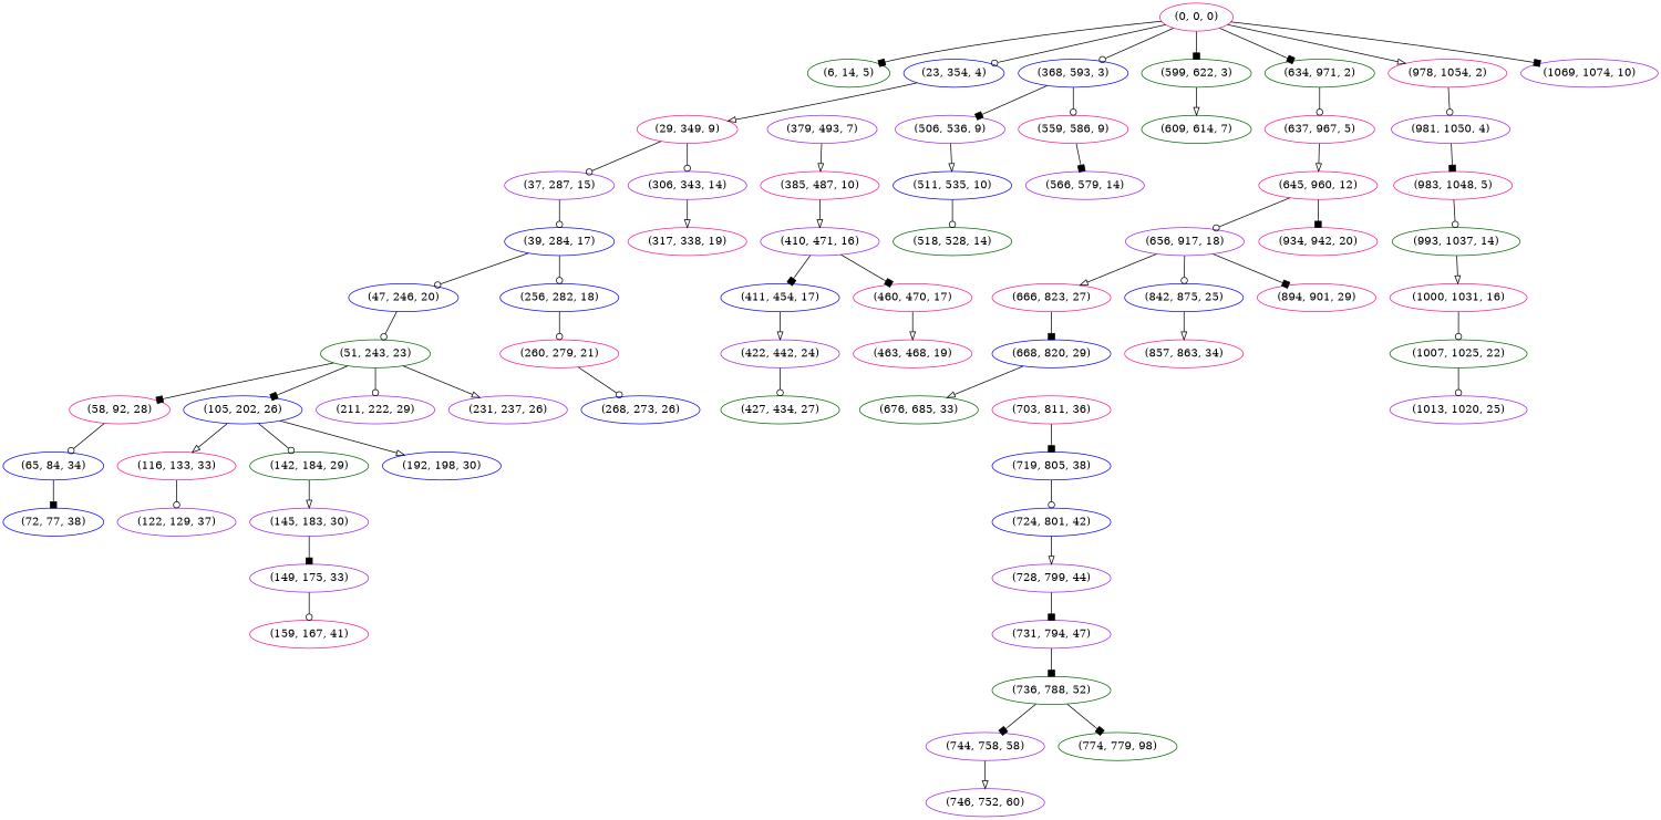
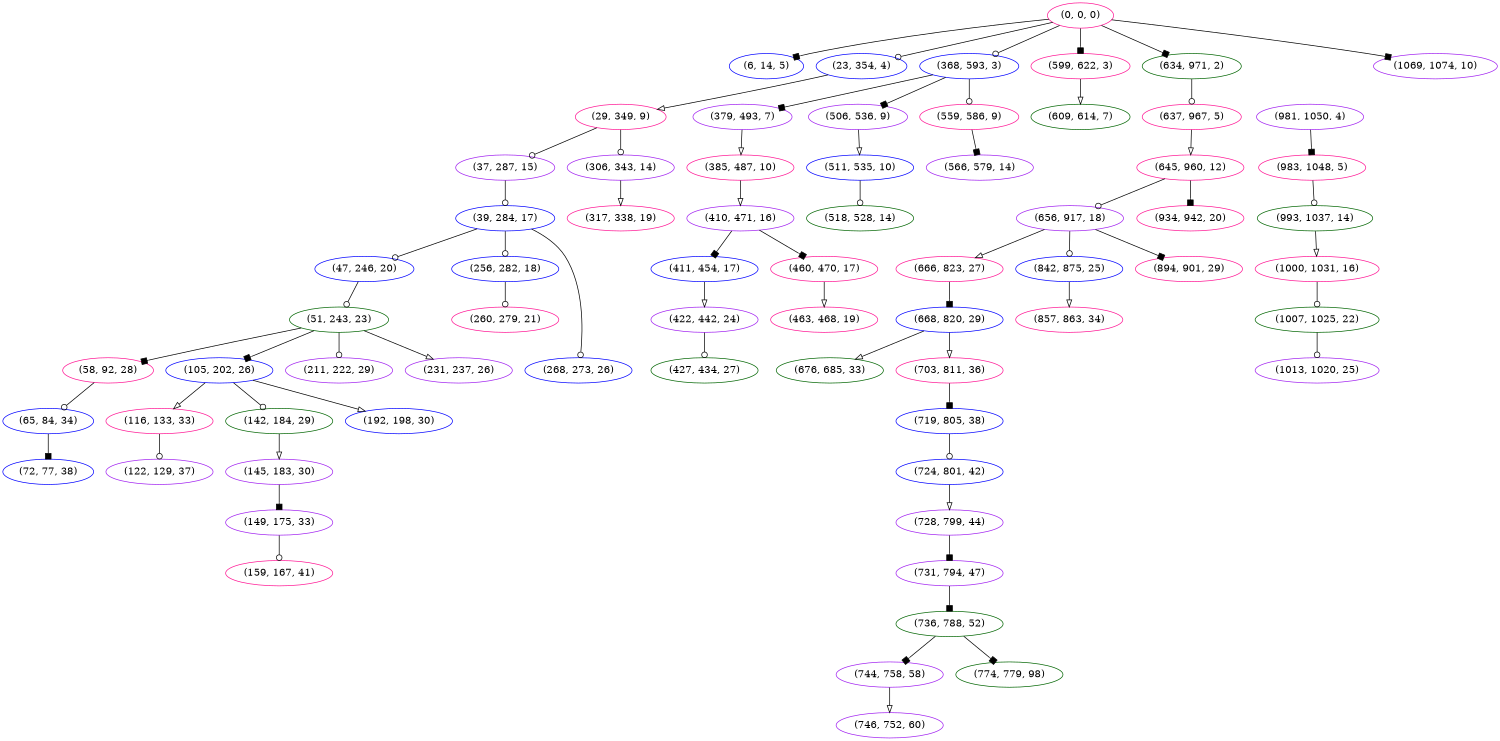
  digraph {
    node [color=deeppink]
    edge [arrowhead=odot]
-   "(6, 14, 5)" [color=darkgreen]
+   "(6, 14, 5)" [color=blue]
    "(0, 0, 0)"
    "(23, 354, 4)" [color=blue]
    "(368, 593, 3)" [color=blue]
-   "(599, 622, 3)" [color=darkgreen]
+   "(599, 622, 3)"
    "(634, 971, 2)" [color=darkgreen]
-   "(978, 1054, 2)"
    "(1069, 1074, 10)" [color=purple]
    "(29, 349, 9)"
    "(379, 493, 7)" [color=purple]
    "(506, 536, 9)" [color=purple]
    "(559, 586, 9)"
    "(609, 614, 7)" [color=darkgreen]
    "(637, 967, 5)"
    "(981, 1050, 4)" [color=purple]
    "(37, 287, 15)" [color=purple]
    "(306, 343, 14)" [color=purple]
    "(39, 284, 17)" [color=blue]
    "(317, 338, 19)"
    "(47, 246, 20)" [color=blue]
    "(256, 282, 18)" [color=blue]
    "(51, 243, 23)" [color=darkgreen]
    "(260, 279, 21)"
    "(58, 92, 28)"
    "(105, 202, 26)" [color=blue]
    "(211, 222, 29)" [color=purple]
    "(231, 237, 26)" [color=purple]
    "(65, 84, 34)" [color=blue]
    "(116, 133, 33)"
    "(142, 184, 29)" [color=darkgreen]
    "(192, 198, 30)" [color=blue]
    "(72, 77, 38)" [color=blue]
    "(122, 129, 37)" [color=purple]
    "(145, 183, 30)" [color=purple]
    "(149, 175, 33)" [color=purple]
    "(159, 167, 41)"
    "(268, 273, 26)" [color=blue]
    "(385, 487, 10)"
    "(511, 535, 10)" [color=blue]
    "(566, 579, 14)" [color=purple]
    "(410, 471, 16)" [color=purple]
    "(411, 454, 17)" [color=blue]
    "(460, 470, 17)"
    "(422, 442, 24)" [color=purple]
    "(463, 468, 19)"
    "(427, 434, 27)" [color=darkgreen]
    "(518, 528, 14)" [color=darkgreen]
    "(645, 960, 12)"
    "(656, 917, 18)" [color=purple]
    "(934, 942, 20)"
    "(666, 823, 27)"
    "(842, 875, 25)" [color=blue]
    "(894, 901, 29)"
    "(668, 820, 29)" [color=blue]
    "(857, 863, 34)"
    "(676, 685, 33)" [color=darkgreen]
    "(703, 811, 36)"
    "(719, 805, 38)" [color=blue]
    "(724, 801, 42)" [color=blue]
    "(728, 799, 44)" [color=purple]
    "(731, 794, 47)" [color=purple]
    "(736, 788, 52)" [color=darkgreen]
    "(744, 758, 58)" [color=purple]
    n64 [color=darkgreen label="(774, 779, 98)"]
    "(746, 752, 60)" [color=purple]
    "(983, 1048, 5)"
    "(993, 1037, 14)" [color=darkgreen]
    "(1000, 1031, 16)"
    "(1007, 1025, 22)" [color=darkgreen]
    "(1013, 1020, 25)" [color=purple]
    "(0, 0, 0)" -> "(6, 14, 5)" [arrowhead=box]
    "(0, 0, 0)" -> "(23, 354, 4)"
    "(0, 0, 0)" -> "(368, 593, 3)"
    "(0, 0, 0)" -> "(599, 622, 3)" [arrowhead=box]
    "(0, 0, 0)" -> "(634, 971, 2)" [arrowhead=box]
-   "(0, 0, 0)" -> "(978, 1054, 2)" [arrowhead=onormal]
    "(0, 0, 0)" -> "(1069, 1074, 10)" [arrowhead=box]
    "(23, 354, 4)" -> "(29, 349, 9)" [arrowhead=onormal]
+   "(368, 593, 3)" -> "(379, 493, 7)" [arrowhead=box]
    "(368, 593, 3)" -> "(506, 536, 9)" [arrowhead=box]
    "(368, 593, 3)" -> "(559, 586, 9)"
    "(599, 622, 3)" -> "(609, 614, 7)" [arrowhead=onormal]
    "(634, 971, 2)" -> "(637, 967, 5)"
-   "(978, 1054, 2)" -> "(981, 1050, 4)"
    "(29, 349, 9)" -> "(37, 287, 15)"
    "(29, 349, 9)" -> "(306, 343, 14)"
    "(379, 493, 7)" -> "(385, 487, 10)" [arrowhead=onormal]
    "(506, 536, 9)" -> "(511, 535, 10)" [arrowhead=onormal]
    "(559, 586, 9)" -> "(566, 579, 14)" [arrowhead=box]
    "(637, 967, 5)" -> "(645, 960, 12)" [arrowhead=onormal]
    "(981, 1050, 4)" -> "(983, 1048, 5)" [arrowhead=box]
    "(37, 287, 15)" -> "(39, 284, 17)"
    "(306, 343, 14)" -> "(317, 338, 19)" [arrowhead=onormal]
    "(39, 284, 17)" -> "(47, 246, 20)"
    "(39, 284, 17)" -> "(256, 282, 18)"
    "(47, 246, 20)" -> "(51, 243, 23)"
    "(256, 282, 18)" -> "(260, 279, 21)"
    "(51, 243, 23)" -> "(58, 92, 28)" [arrowhead=box]
    "(51, 243, 23)" -> "(105, 202, 26)" [arrowhead=box]
    "(51, 243, 23)" -> "(211, 222, 29)"
    "(51, 243, 23)" -> "(231, 237, 26)" [arrowhead=onormal]
-   "(260, 279, 21)" -> "(268, 273, 26)"
+   "(39, 284, 17)" -> "(268, 273, 26)"
    "(58, 92, 28)" -> "(65, 84, 34)"
    "(105, 202, 26)" -> "(116, 133, 33)" [arrowhead=onormal]
    "(105, 202, 26)" -> "(142, 184, 29)"
    "(105, 202, 26)" -> "(192, 198, 30)" [arrowhead=onormal]
    "(65, 84, 34)" -> "(72, 77, 38)" [arrowhead=box]
    "(116, 133, 33)" -> "(122, 129, 37)"
    "(142, 184, 29)" -> "(145, 183, 30)" [arrowhead=onormal]
    "(145, 183, 30)" -> "(149, 175, 33)" [arrowhead=box]
    "(149, 175, 33)" -> "(159, 167, 41)"
    "(385, 487, 10)" -> "(410, 471, 16)" [arrowhead=onormal]
    "(511, 535, 10)" -> "(518, 528, 14)"
    "(410, 471, 16)" -> "(411, 454, 17)" [arrowhead=box]
    "(410, 471, 16)" -> "(460, 470, 17)" [arrowhead=box]
    "(411, 454, 17)" -> "(422, 442, 24)" [arrowhead=onormal]
    "(460, 470, 17)" -> "(463, 468, 19)" [arrowhead=onormal]
    "(422, 442, 24)" -> "(427, 434, 27)"
    "(645, 960, 12)" -> "(656, 917, 18)"
    "(645, 960, 12)" -> "(934, 942, 20)" [arrowhead=box]
    "(656, 917, 18)" -> "(666, 823, 27)" [arrowhead=onormal]
    "(656, 917, 18)" -> "(842, 875, 25)"
    "(656, 917, 18)" -> "(894, 901, 29)" [arrowhead=box]
    "(666, 823, 27)" -> "(668, 820, 29)" [arrowhead=box]
    "(842, 875, 25)" -> "(857, 863, 34)" [arrowhead=onormal]
    "(668, 820, 29)" -> "(676, 685, 33)" [arrowhead=onormal]
+   "(668, 820, 29)" -> "(703, 811, 36)" [arrowhead=onormal]
    "(703, 811, 36)" -> "(719, 805, 38)" [arrowhead=box]
    "(719, 805, 38)" -> "(724, 801, 42)"
    "(724, 801, 42)" -> "(728, 799, 44)" [arrowhead=onormal]
    "(728, 799, 44)" -> "(731, 794, 47)" [arrowhead=box]
    "(731, 794, 47)" -> "(736, 788, 52)" [arrowhead=box]
    "(736, 788, 52)" -> "(744, 758, 58)" [arrowhead=box]
    "(736, 788, 52)" -> n64 [arrowhead=box]
    "(744, 758, 58)" -> "(746, 752, 60)" [arrowhead=onormal]
    "(983, 1048, 5)" -> "(993, 1037, 14)"
    "(993, 1037, 14)" -> "(1000, 1031, 16)" [arrowhead=onormal]
    "(1000, 1031, 16)" -> "(1007, 1025, 22)"
    "(1007, 1025, 22)" -> "(1013, 1020, 25)"
  }
